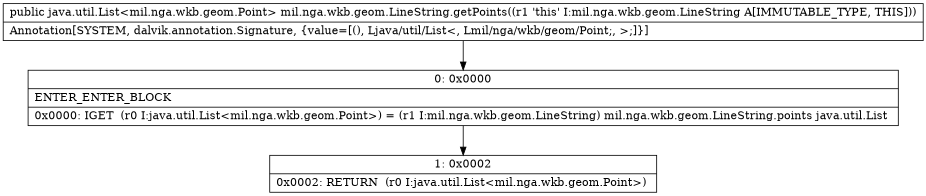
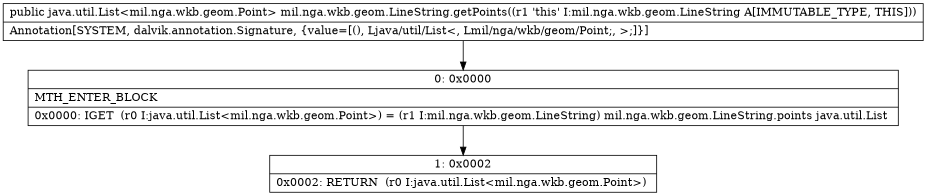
  digraph {
    node [shape=record]
-   n1 [label="{0\:\ 0x0000|ENTER_ENTER_BLOCK\l|0x0000: IGET  (r0 I:java.util.List\<mil.nga.wkb.geom.Point\>) = (r1 I:mil.nga.wkb.geom.LineString) mil.nga.wkb.geom.LineString.points java.util.List \l}"]
+   n1 [label="{0\:\ 0x0000|MTH_ENTER_BLOCK\l|0x0000: IGET  (r0 I:java.util.List\<mil.nga.wkb.geom.Point\>) = (r1 I:mil.nga.wkb.geom.LineString) mil.nga.wkb.geom.LineString.points java.util.List \l}"]
    n2 [label="{1\:\ 0x0002|0x0002: RETURN  (r0 I:java.util.List\<mil.nga.wkb.geom.Point\>) \l}"]
    n3 [label="{public java.util.List\<mil.nga.wkb.geom.Point\> mil.nga.wkb.geom.LineString.getPoints((r1 'this' I:mil.nga.wkb.geom.LineString A[IMMUTABLE_TYPE, THIS]))  | Annotation[SYSTEM, dalvik.annotation.Signature, \{value=[(), Ljava\/util\/List\<, Lmil\/nga\/wkb\/geom\/Point;, \>;]\}]\l}"]
    n1 -> n2
    n3 -> n1
  }
